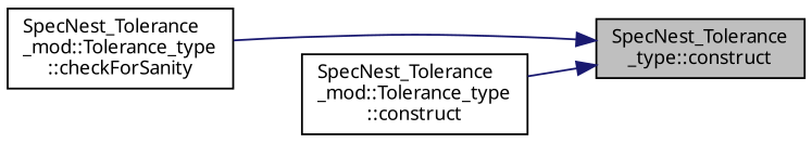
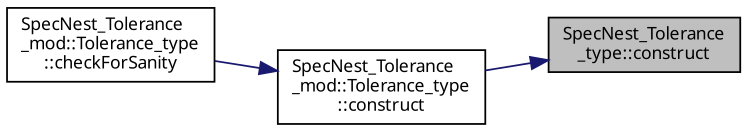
  digraph {
    fontname="Noto Sans"
    rankdir=RL
    node [color=black fillcolor=white fontname="Noto Sans" fontsize=10 shape=record style=filled]
    edge [color=midnightblue dir=back fontname="Noto Sans" fontsize=10 labelfontname=Helvetica labelfontsize=10 style=solid]
    n1 [fillcolor=grey75 fontcolor=black height=0.2 label="SpecNest_Tolerance\l_type::construct" width=0.4]
    n2 [height=0.2 label="SpecNest_Tolerance\l_mod::Tolerance_type\l::checkForSanity" width=0.4]
    n3 [height=0.2 label="SpecNest_Tolerance\l_mod::Tolerance_type\l::construct" width=0.4]
-   n1 -> n2
+   n3 -> n2
    n1 -> n3
  }
